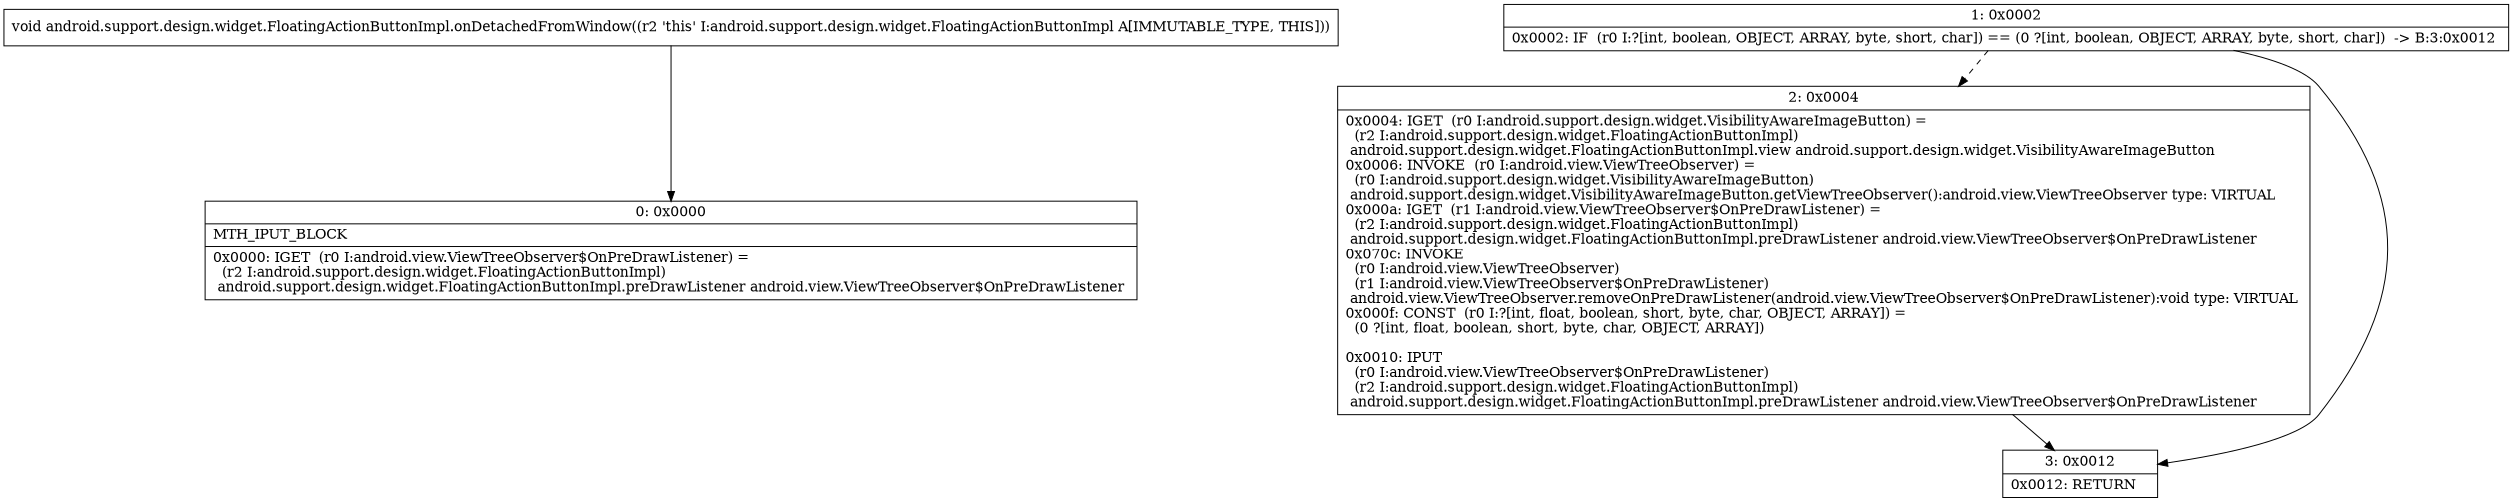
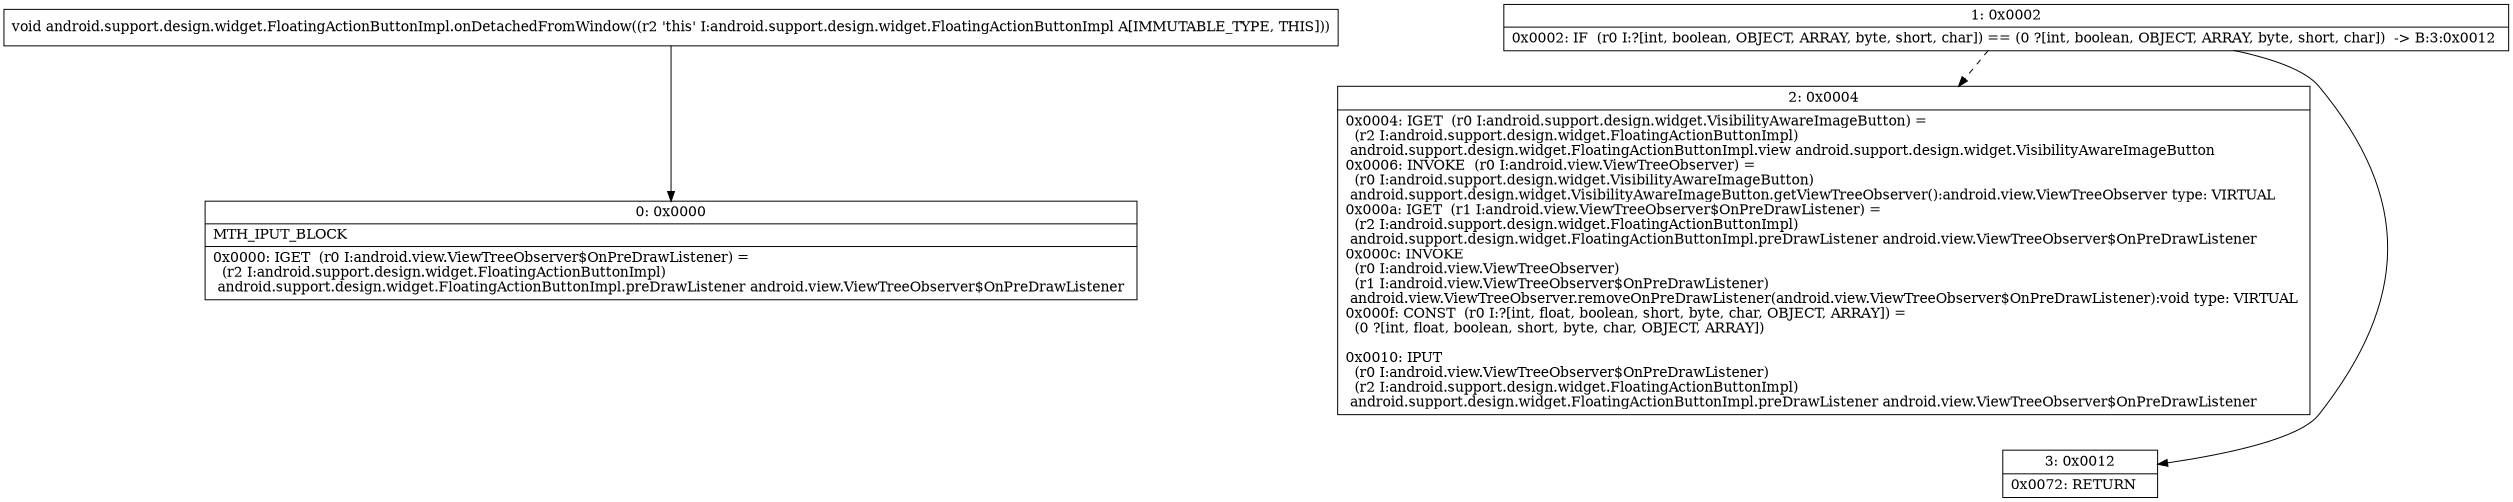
  digraph {
    node [shape=record]
    n1 [label="{0\:\ 0x0000|MTH_IPUT_BLOCK\l|0x0000: IGET  (r0 I:android.view.ViewTreeObserver$OnPreDrawListener) = \l  (r2 I:android.support.design.widget.FloatingActionButtonImpl)\l android.support.design.widget.FloatingActionButtonImpl.preDrawListener android.view.ViewTreeObserver$OnPreDrawListener \l}"]
    n2 [label="{1\:\ 0x0002|0x0002: IF  (r0 I:?[int, boolean, OBJECT, ARRAY, byte, short, char]) == (0 ?[int, boolean, OBJECT, ARRAY, byte, short, char])  \-\> B:3:0x0012 \l}"]
-   n3 [label="{2\:\ 0x0004|0x0004: IGET  (r0 I:android.support.design.widget.VisibilityAwareImageButton) = \l  (r2 I:android.support.design.widget.FloatingActionButtonImpl)\l android.support.design.widget.FloatingActionButtonImpl.view android.support.design.widget.VisibilityAwareImageButton \l0x0006: INVOKE  (r0 I:android.view.ViewTreeObserver) = \l  (r0 I:android.support.design.widget.VisibilityAwareImageButton)\l android.support.design.widget.VisibilityAwareImageButton.getViewTreeObserver():android.view.ViewTreeObserver type: VIRTUAL \l0x000a: IGET  (r1 I:android.view.ViewTreeObserver$OnPreDrawListener) = \l  (r2 I:android.support.design.widget.FloatingActionButtonImpl)\l android.support.design.widget.FloatingActionButtonImpl.preDrawListener android.view.ViewTreeObserver$OnPreDrawListener \l0x070c: INVOKE  \l  (r0 I:android.view.ViewTreeObserver)\l  (r1 I:android.view.ViewTreeObserver$OnPreDrawListener)\l android.view.ViewTreeObserver.removeOnPreDrawListener(android.view.ViewTreeObserver$OnPreDrawListener):void type: VIRTUAL \l0x000f: CONST  (r0 I:?[int, float, boolean, short, byte, char, OBJECT, ARRAY]) = \l  (0 ?[int, float, boolean, short, byte, char, OBJECT, ARRAY])\l \l0x0010: IPUT  \l  (r0 I:android.view.ViewTreeObserver$OnPreDrawListener)\l  (r2 I:android.support.design.widget.FloatingActionButtonImpl)\l android.support.design.widget.FloatingActionButtonImpl.preDrawListener android.view.ViewTreeObserver$OnPreDrawListener \l}"]
-   n4 [label="{3\:\ 0x0012|0x0012: RETURN   \l}"]
+   n3 [label="{2\:\ 0x0004|0x0004: IGET  (r0 I:android.support.design.widget.VisibilityAwareImageButton) = \l  (r2 I:android.support.design.widget.FloatingActionButtonImpl)\l android.support.design.widget.FloatingActionButtonImpl.view android.support.design.widget.VisibilityAwareImageButton \l0x0006: INVOKE  (r0 I:android.view.ViewTreeObserver) = \l  (r0 I:android.support.design.widget.VisibilityAwareImageButton)\l android.support.design.widget.VisibilityAwareImageButton.getViewTreeObserver():android.view.ViewTreeObserver type: VIRTUAL \l0x000a: IGET  (r1 I:android.view.ViewTreeObserver$OnPreDrawListener) = \l  (r2 I:android.support.design.widget.FloatingActionButtonImpl)\l android.support.design.widget.FloatingActionButtonImpl.preDrawListener android.view.ViewTreeObserver$OnPreDrawListener \l0x000c: INVOKE  \l  (r0 I:android.view.ViewTreeObserver)\l  (r1 I:android.view.ViewTreeObserver$OnPreDrawListener)\l android.view.ViewTreeObserver.removeOnPreDrawListener(android.view.ViewTreeObserver$OnPreDrawListener):void type: VIRTUAL \l0x000f: CONST  (r0 I:?[int, float, boolean, short, byte, char, OBJECT, ARRAY]) = \l  (0 ?[int, float, boolean, short, byte, char, OBJECT, ARRAY])\l \l0x0010: IPUT  \l  (r0 I:android.view.ViewTreeObserver$OnPreDrawListener)\l  (r2 I:android.support.design.widget.FloatingActionButtonImpl)\l android.support.design.widget.FloatingActionButtonImpl.preDrawListener android.view.ViewTreeObserver$OnPreDrawListener \l}"]
+   n4 [label="{3\:\ 0x0012|0x0072: RETURN   \l}"]
    n5 [label="{void android.support.design.widget.FloatingActionButtonImpl.onDetachedFromWindow((r2 'this' I:android.support.design.widget.FloatingActionButtonImpl A[IMMUTABLE_TYPE, THIS])) }"]
    n2 -> n3 [style=dashed]
    n2 -> n4
-   n3 -> n4
    n5 -> n1
  }
